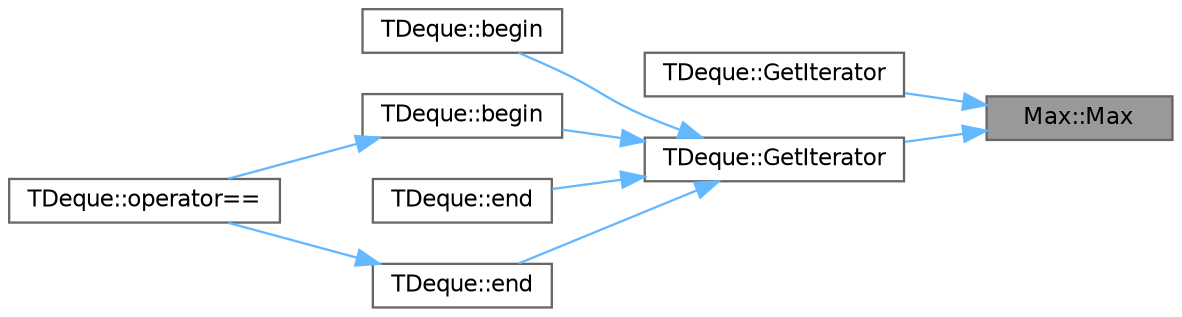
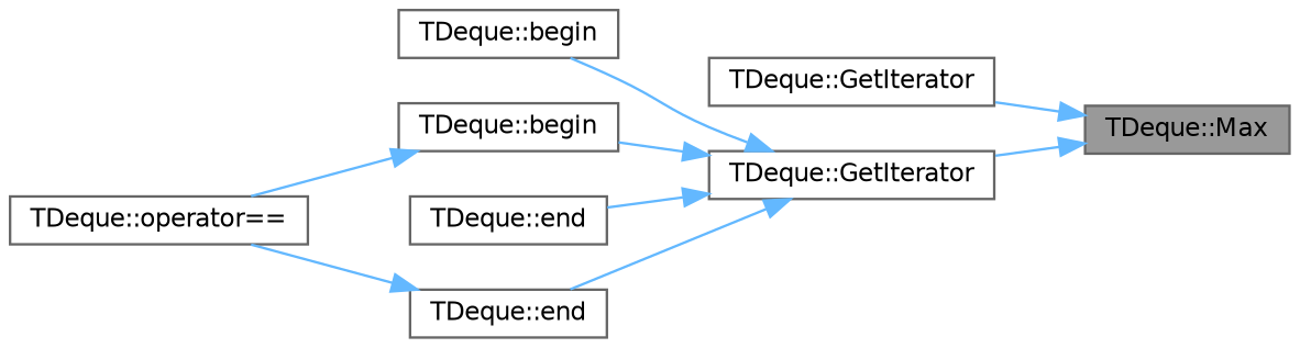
  digraph {
    rankdir=RL
    node [color=grey40 fillcolor=white fontname=Helvetica fontsize=10 shape=box style=filled]
    edge [color=steelblue1 dir=back fontname=Helvetica fontsize=10 labelfontname=Helvetica labelfontsize=10 style=solid]
-   n1 [color=gray40 fillcolor=grey60 fontcolor=black height=0.2 label="Max::Max" width=0.4]
+   n1 [color=gray40 fillcolor=grey60 fontcolor=black height=0.2 label="TDeque::Max" width=0.4]
    n2 [height=0.2 label="TDeque::GetIterator" width=0.4]
    n3 [height=0.2 label="TDeque::GetIterator" width=0.4]
    n4 [height=0.2 label="TDeque::begin" width=0.4]
    n5 [height=0.2 label="TDeque::begin" width=0.4]
    n6 [height=0.2 label="TDeque::end" width=0.4]
    n7 [height=0.2 label="TDeque::end" width=0.4]
    n8 [height=0.2 label="TDeque::operator==" width=0.4]
    n1 -> n2
    n1 -> n3
    n3 -> n4
    n3 -> n5
    n3 -> n6
    n3 -> n7
    n5 -> n8
    n7 -> n8
  }
